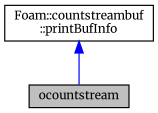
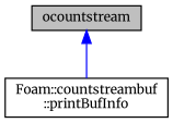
  digraph {
    rankdir=TB
    fontname=Merriweather
    node [color=black fontname=Merriweather fontsize=10 shape=record]
    n1 [fillcolor=grey75 fontcolor=black height=0.2 label=ocountstream style=filled width=0.4]
    n2 [height=0.2 label="Foam::countstreambuf\l::printBufInfo" width=0.4]
-   n2 -> n1 [color=blue dir=back fontname=Merriweather fontsize=10 labelfontname=Helvetica labelfontsize=10 style=solid]
+   n1 -> n2 [color=blue dir=back fontname=Merriweather fontsize=10 labelfontname=Helvetica labelfontsize=10 style=solid]
  }
